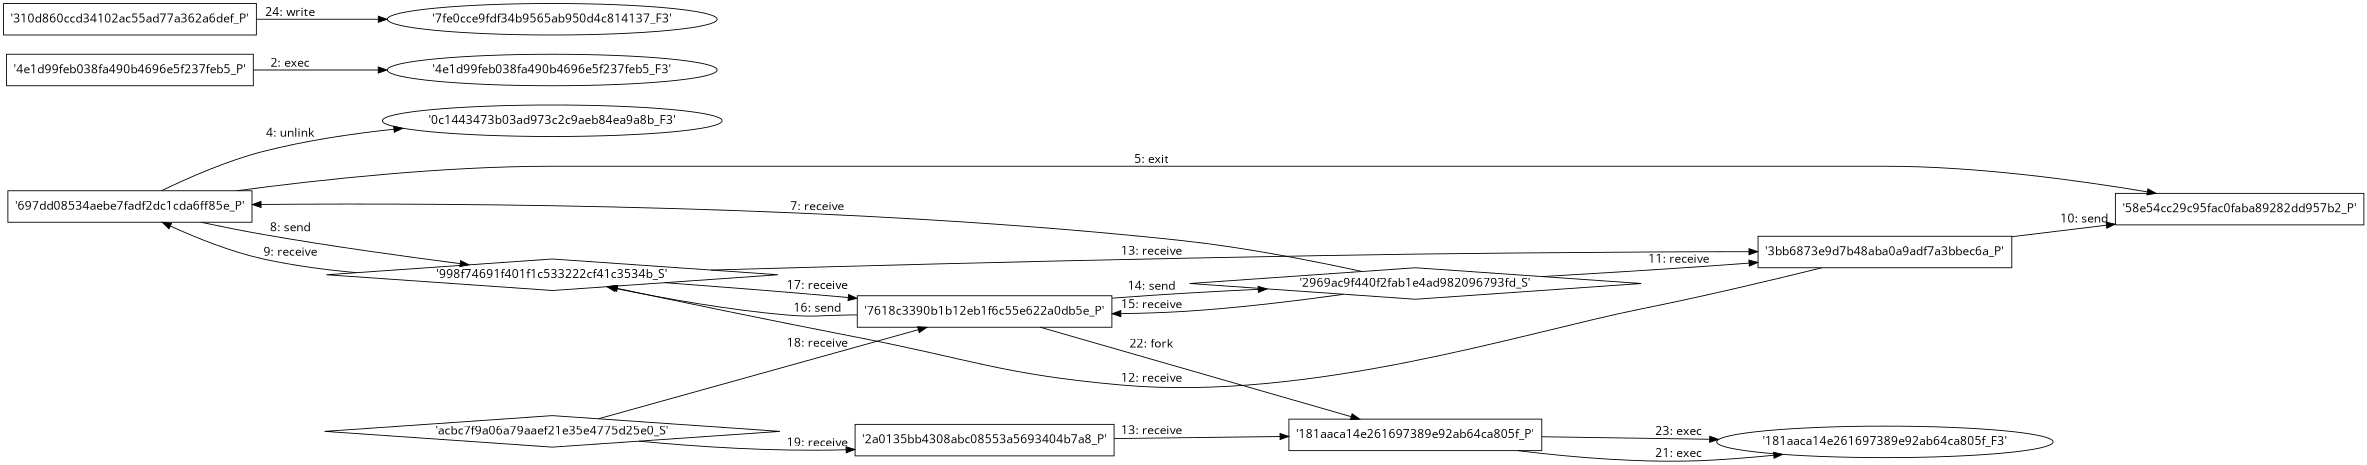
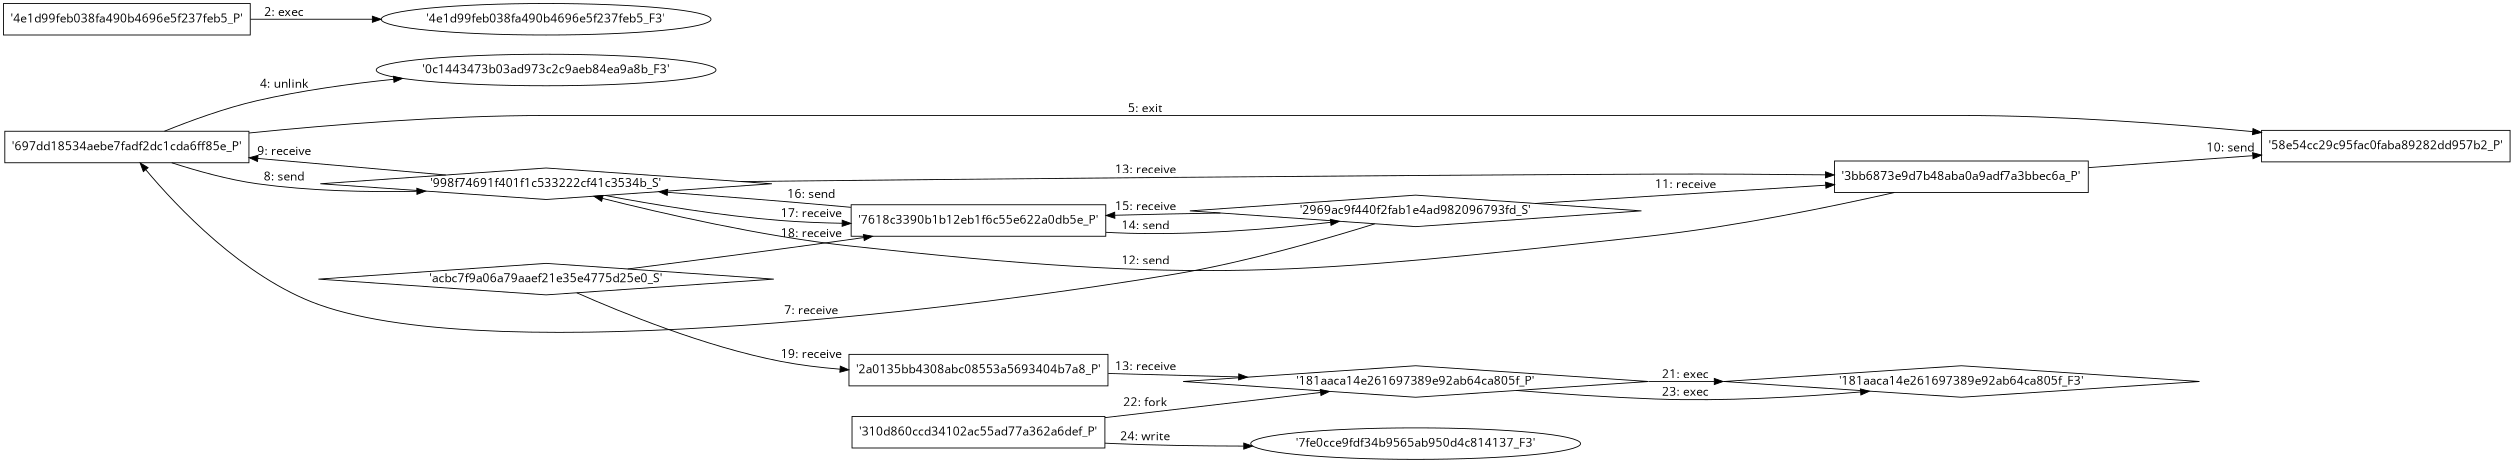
  digraph {
    engine=neato
    fixedsize=false
    fontname="Open Sans"
    fontsize=10
    nodesep=0.3
    rankdir=LR
    ranksep=0
    splines=true
    node [fontname="Open Sans" node_type=Process shape=box]
    edge [fontname="Open Sans"]
    "'0c1443473b03ad973c2c9aeb84ea9a8b_F3'" [node_type=file shape=ellipse]
-   "'697dd08534aebe7fadf2dc1cda6ff85e_P'"
+   "'697dd08534aebe7fadf2dc1cda6ff85e_P'" [label="'697dd18534aebe7fadf2dc1cda6ff85e_P'"]
    "'58e54cc29c95fac0faba89282dd957b2_P'"
    "'998f74691f401f1c533222cf41c3534b_S'" [node_type=Socket shape=diamond]
    "'4e1d99feb038fa490b4696e5f237feb5_F3'" [node_type=File shape=ellipse]
    "'4e1d99feb038fa490b4696e5f237feb5_P'"
    "'2969ac9f440f2fab1e4ad982096793fd_S'" [node_type=Socket shape=diamond]
    "'3bb6873e9d7b48aba0a9adf7a3bbec6a_P'"
    "'7618c3390b1b12eb1f6c55e622a0db5e_P'"
    "'acbc7f9a06a79aaef21e35e4775d25e0_S'" [node_type=Socket shape=diamond]
    "'2a0135bb4308abc08553a5693404b7a8_P'"
-   "'181aaca14e261697389e92ab64ca805f_P'"
-   "'181aaca14e261697389e92ab64ca805f_F3'" [node_type=File shape=ellipse]
+   "'181aaca14e261697389e92ab64ca805f_P'" [shape=diamond]
+   "'181aaca14e261697389e92ab64ca805f_F3'" [node_type=File shape=diamond]
    "'310d860ccd34102ac55ad77a362a6def_P'"
    "'7fe0cce9fdf34b9565ab950d4c814137_F3'" [node_type=file shape=ellipse]
    "'697dd08534aebe7fadf2dc1cda6ff85e_P'" -> "'0c1443473b03ad973c2c9aeb84ea9a8b_F3'" [label="4: unlink"]
    "'697dd08534aebe7fadf2dc1cda6ff85e_P'" -> "'58e54cc29c95fac0faba89282dd957b2_P'" [label="5: exit"]
    "'697dd08534aebe7fadf2dc1cda6ff85e_P'" -> "'998f74691f401f1c533222cf41c3534b_S'" [label="8: send"]
    "'998f74691f401f1c533222cf41c3534b_S'" -> "'697dd08534aebe7fadf2dc1cda6ff85e_P'" [label="9: receive"]
    "'998f74691f401f1c533222cf41c3534b_S'" -> "'3bb6873e9d7b48aba0a9adf7a3bbec6a_P'" [label="13: receive"]
    "'998f74691f401f1c533222cf41c3534b_S'" -> "'7618c3390b1b12eb1f6c55e622a0db5e_P'" [label="17: receive"]
    "'4e1d99feb038fa490b4696e5f237feb5_P'" -> "'4e1d99feb038fa490b4696e5f237feb5_F3'" [label="2: exec"]
    "'2969ac9f440f2fab1e4ad982096793fd_S'" -> "'697dd08534aebe7fadf2dc1cda6ff85e_P'" [label="7: receive"]
    "'2969ac9f440f2fab1e4ad982096793fd_S'" -> "'3bb6873e9d7b48aba0a9adf7a3bbec6a_P'" [label="11: receive"]
    "'2969ac9f440f2fab1e4ad982096793fd_S'" -> "'7618c3390b1b12eb1f6c55e622a0db5e_P'" [label="15: receive"]
    "'3bb6873e9d7b48aba0a9adf7a3bbec6a_P'" -> "'58e54cc29c95fac0faba89282dd957b2_P'" [label="10: send"]
-   "'3bb6873e9d7b48aba0a9adf7a3bbec6a_P'" -> "'998f74691f401f1c533222cf41c3534b_S'" [label="12: receive"]
+   "'3bb6873e9d7b48aba0a9adf7a3bbec6a_P'" -> "'998f74691f401f1c533222cf41c3534b_S'" [label="12: send"]
    "'7618c3390b1b12eb1f6c55e622a0db5e_P'" -> "'998f74691f401f1c533222cf41c3534b_S'" [label="16: send"]
    "'7618c3390b1b12eb1f6c55e622a0db5e_P'" -> "'2969ac9f440f2fab1e4ad982096793fd_S'" [label="14: send"]
    "'acbc7f9a06a79aaef21e35e4775d25e0_S'" -> "'7618c3390b1b12eb1f6c55e622a0db5e_P'" [label="18: receive"]
    "'acbc7f9a06a79aaef21e35e4775d25e0_S'" -> "'2a0135bb4308abc08553a5693404b7a8_P'" [label="19: receive"]
    "'2a0135bb4308abc08553a5693404b7a8_P'" -> "'181aaca14e261697389e92ab64ca805f_P'" [label="13: receive"]
    "'181aaca14e261697389e92ab64ca805f_P'" -> "'181aaca14e261697389e92ab64ca805f_F3'" [label="21: exec"]
    "'181aaca14e261697389e92ab64ca805f_P'" -> "'181aaca14e261697389e92ab64ca805f_F3'" [label="23: exec"]
-   "'7618c3390b1b12eb1f6c55e622a0db5e_P'" -> "'181aaca14e261697389e92ab64ca805f_P'" [label="22: fork"]
+   "'310d860ccd34102ac55ad77a362a6def_P'" -> "'181aaca14e261697389e92ab64ca805f_P'" [label="22: fork"]
    "'310d860ccd34102ac55ad77a362a6def_P'" -> "'7fe0cce9fdf34b9565ab950d4c814137_F3'" [label="24: write"]
  }
